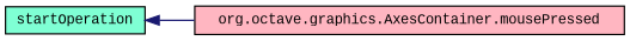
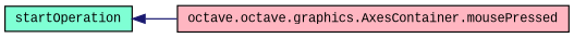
  digraph {
    rankdir=LR
    fontname="Liberation Mono"
    node [color=black fontname="Liberation Mono" fontsize=10 shape=record style=filled]
    n1 [fillcolor=aquamarine fontcolor=black height=0.2 label=startOperation width=0.4]
-   n2 [fillcolor=lightpink height=0.2 label="org.octave.graphics.AxesContainer.mousePressed" width=0.4]
+   n2 [fillcolor=lightpink height=0.2 label="octave.octave.graphics.AxesContainer.mousePressed" width=0.4]
    n1 -> n2 [color=midnightblue dir=back fontname="Liberation Mono" fontsize=10 labelfontname=FreeSans labelfontsize=10 style=solid]
  }
